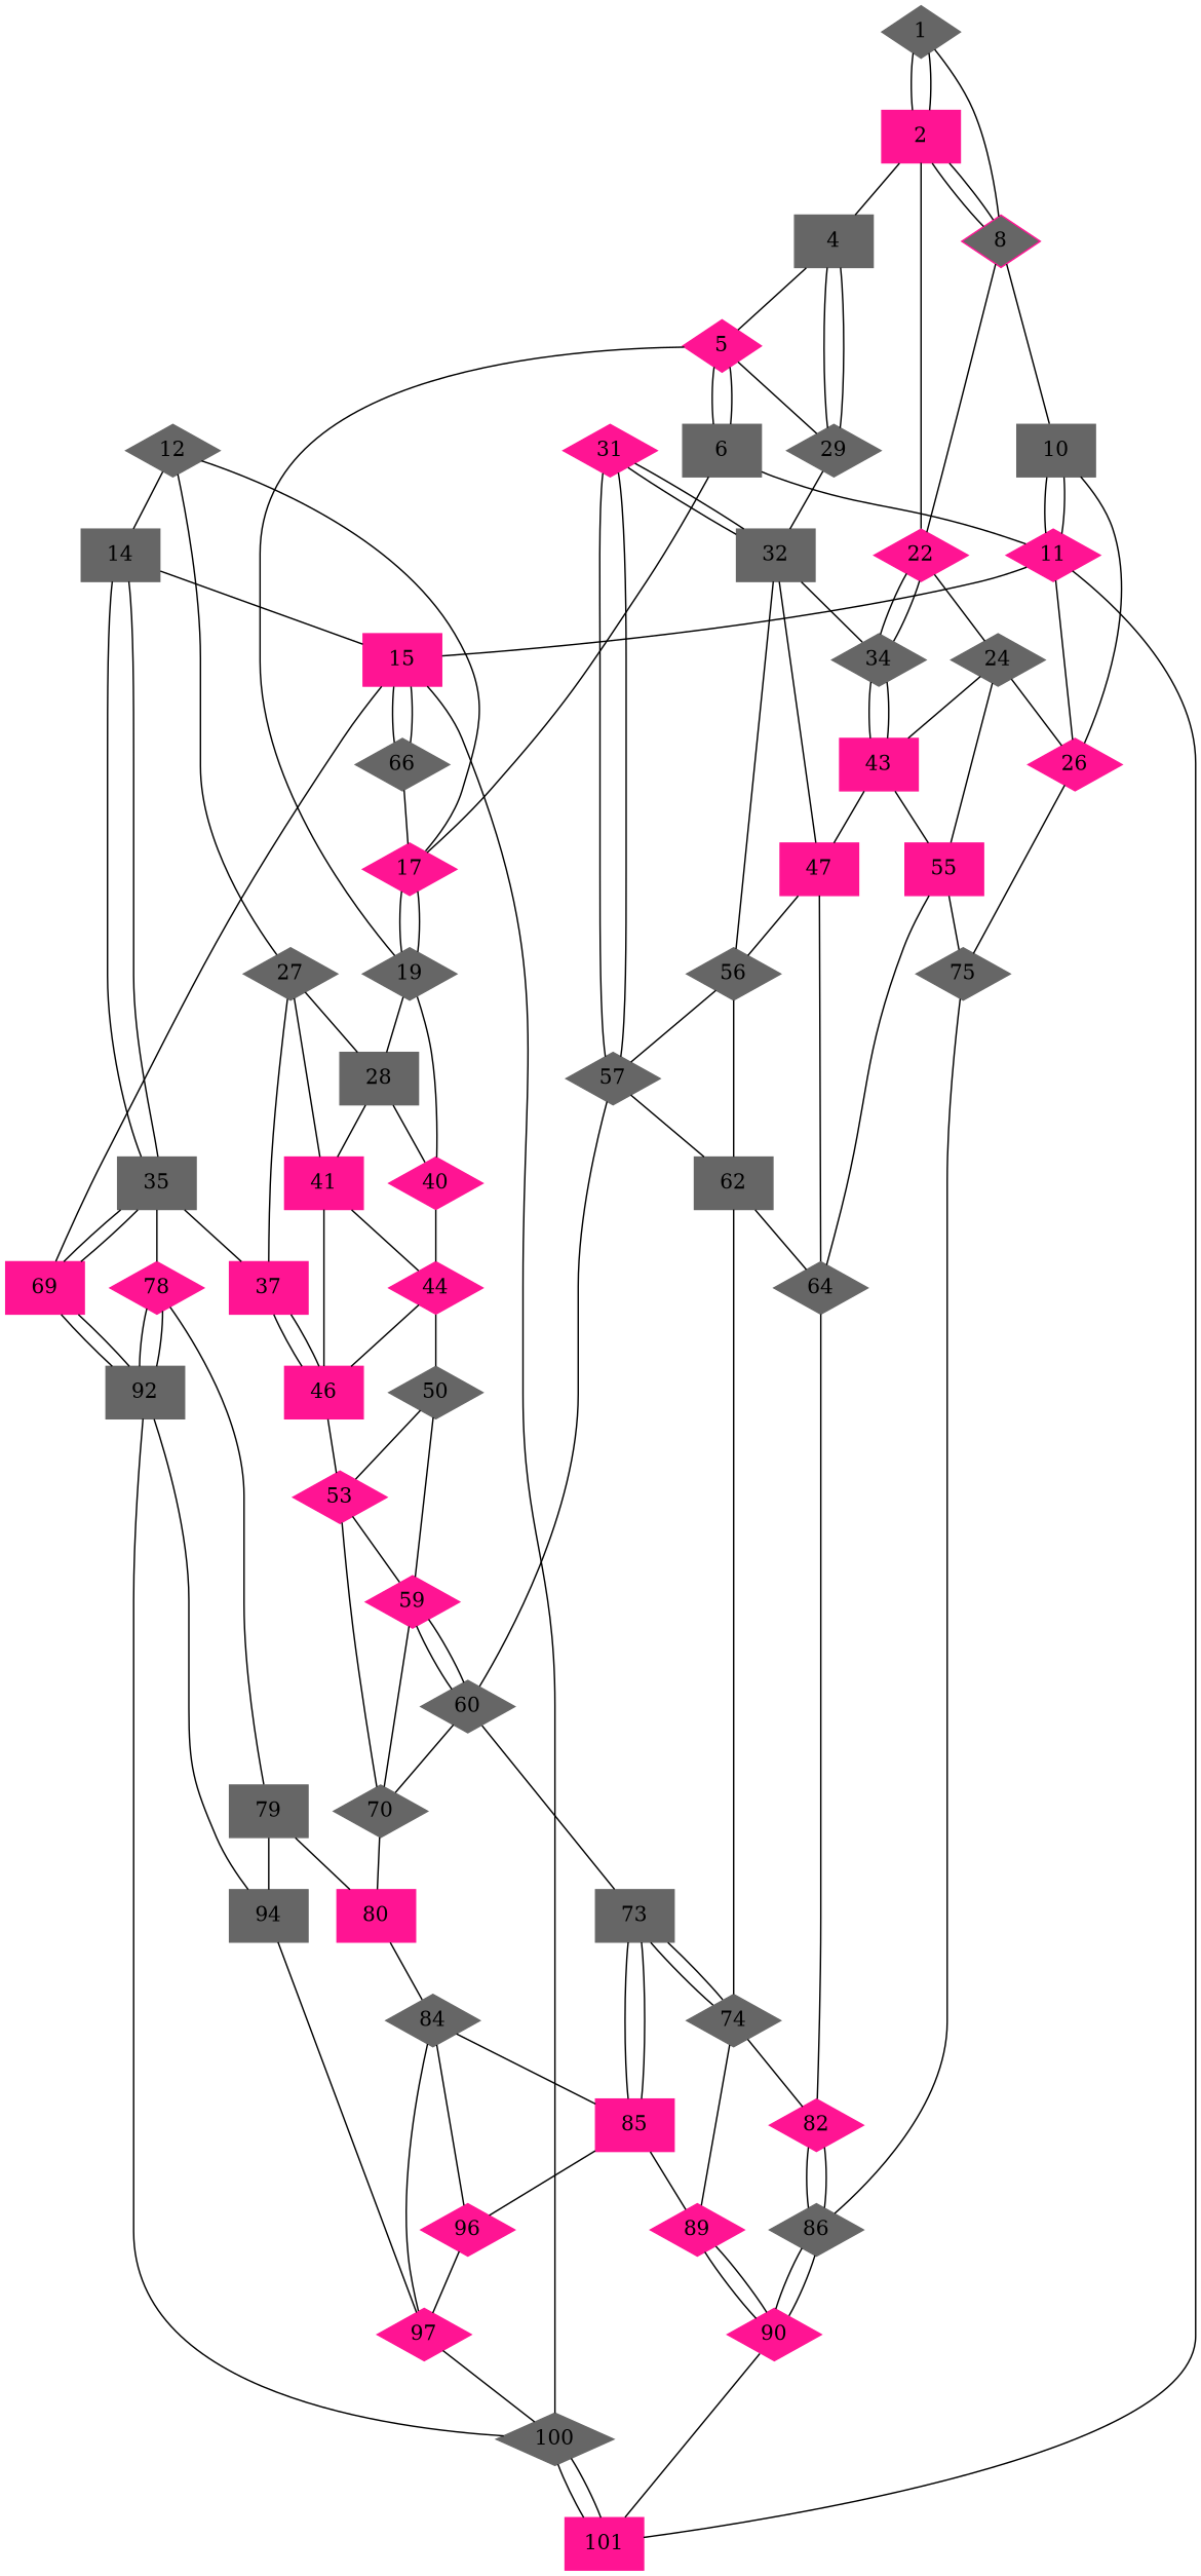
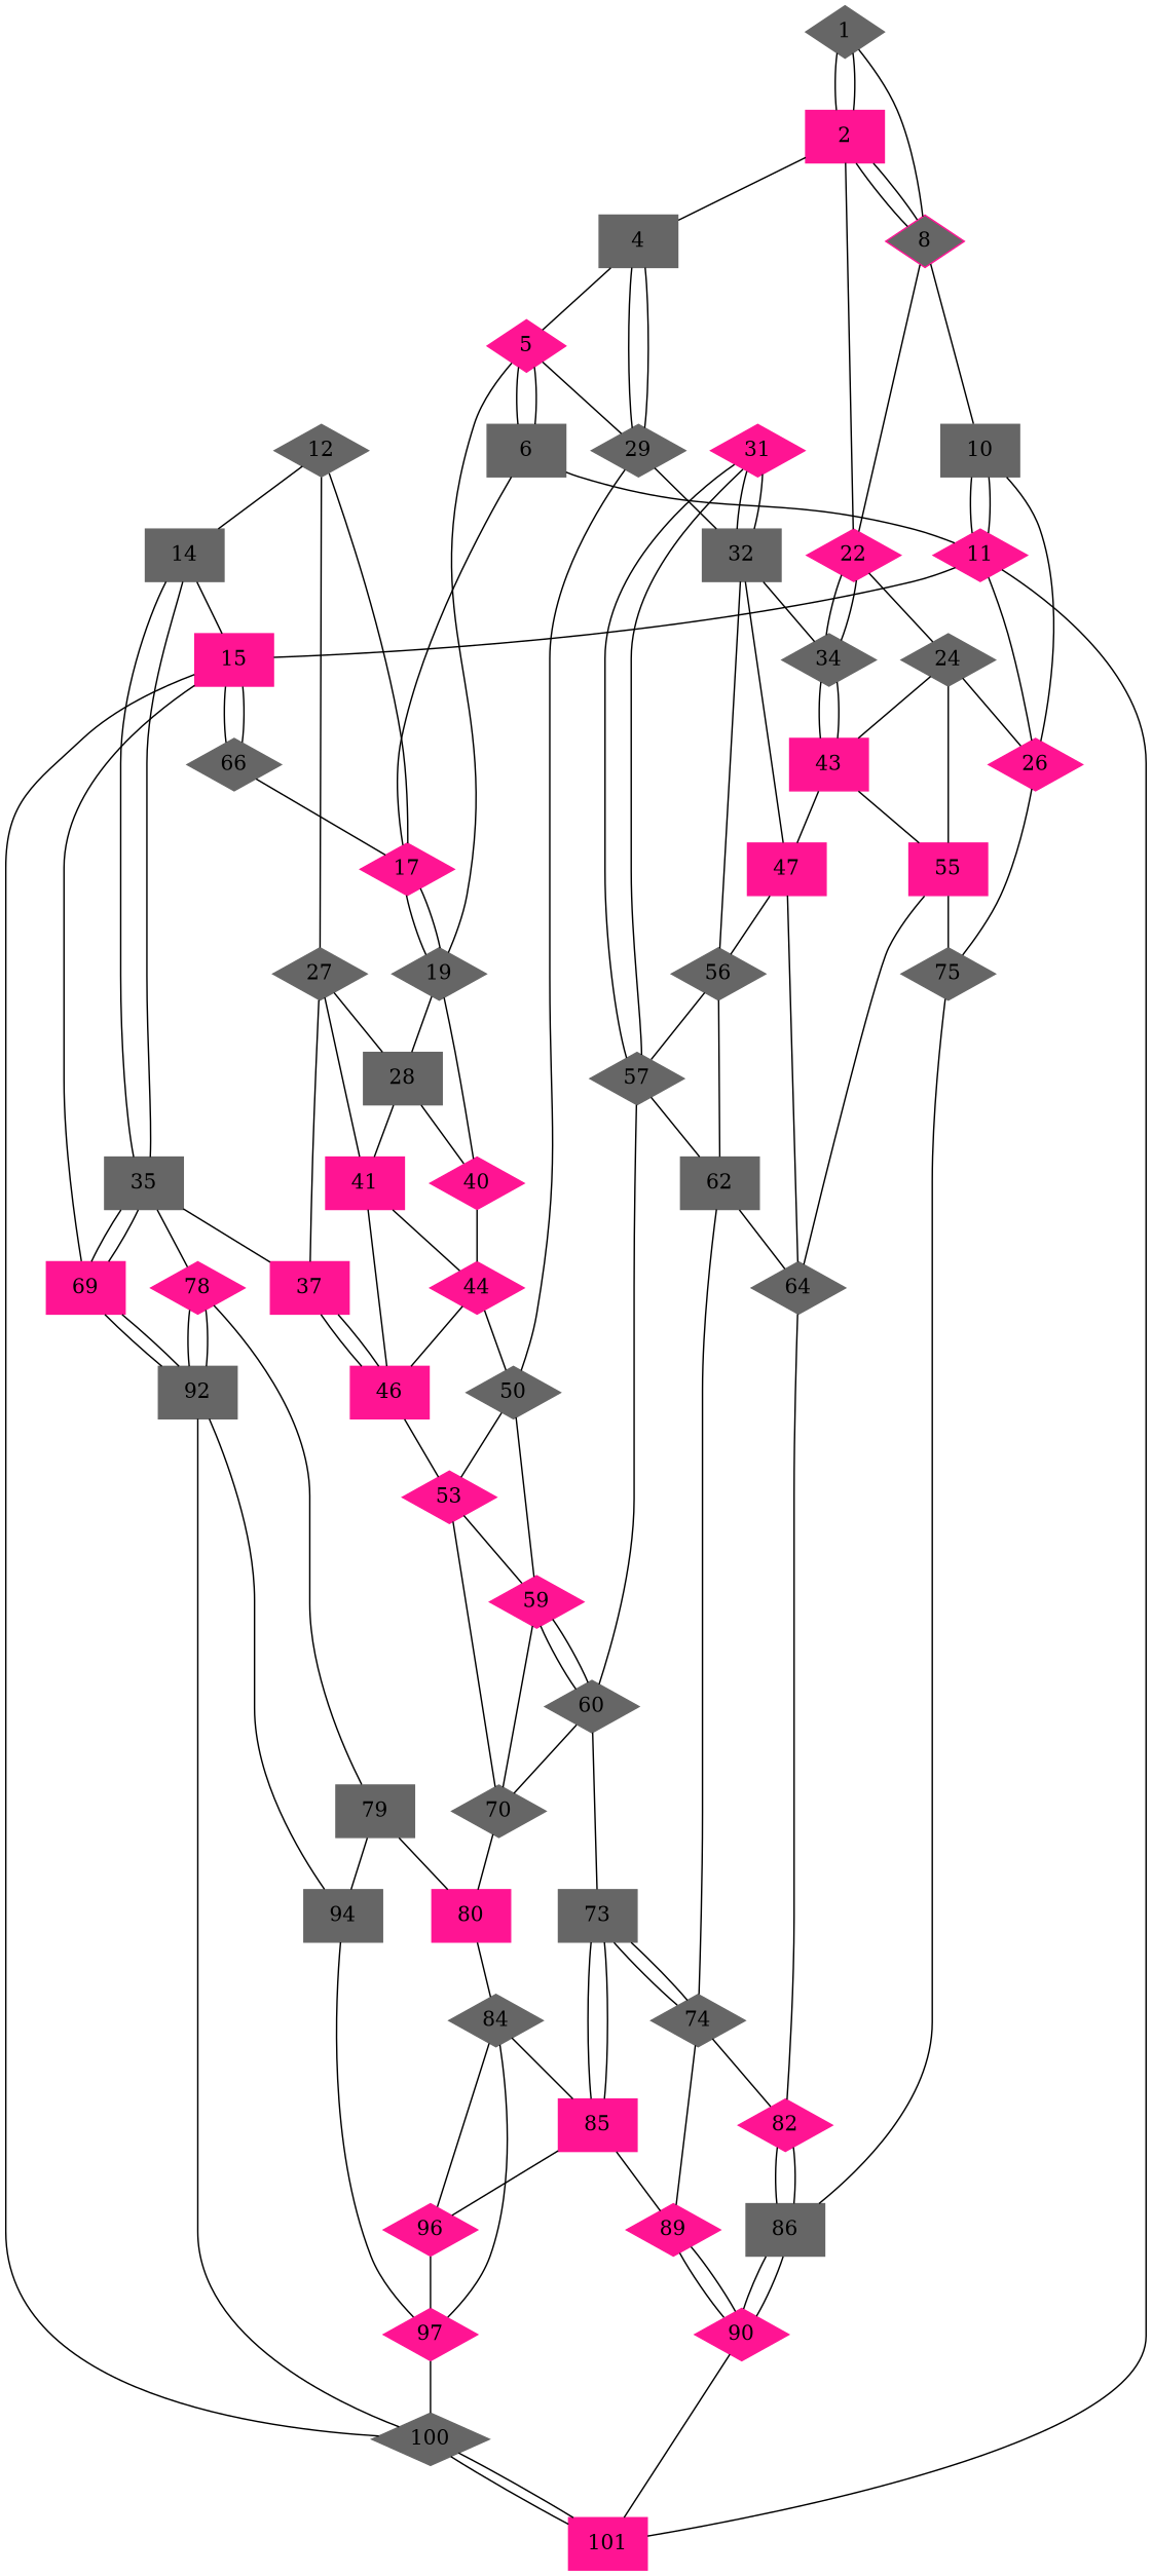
  graph {
    node [color=gray40 shape=diamond style=filled]
    2 [color=deeppink shape=box super="+3"]
    1
    8 [color=deeppink fillcolor=gray40 super="+9"]
    4 [shape=box]
    22 [color=deeppink super="+23"]
    10 [shape=box]
    5 [color=deeppink super="+21"]
    29 [super="+30"]
    24 [super="+25"]
    34
    6 [shape=box super="+7"]
    19 [super="+20"]
    50 [super="+51"]
    32 [shape=box super="+33"]
    11 [color=deeppink super="+77"]
    17 [color=deeppink super="+18"]
    28 [shape=box super="+39"]
    40 [color=deeppink]
    26 [color=deeppink super="+76"]
    15 [color=deeppink shape=box super="+68"]
    101 [color=deeppink shape=box]
    75
    n23 [label=66]
    69 [color=deeppink shape=box]
    100 [super="+102"]
    12 [super="+13"]
    14 [shape=box]
    27 [super="+38"]
    35 [shape=box super="+36"]
    37 [color=deeppink shape=box]
    41 [color=deeppink shape=box super="+43"]
    78 [color=deeppink]
    92 [shape=box super="+93"]
    44 [color=deeppink super="+45"]
    n35 [color=deeppink label=43 shape=box super="+49"]
    55 [color=deeppink shape=box super="+67"]
    47 [color=deeppink shape=box super="+48"]
    64 [super="+66"]
-   86 [super="+87"]
+   86 [shape=box super="+87"]
    46 [color=deeppink shape=box super="+52"]
    31 [color=deeppink]
    57 [super="+61"]
    53 [color=deeppink super="+54"]
    59 [color=deeppink super="+65"]
    56 [super="+58"]
    62 [shape=box super="+63"]
    60 [super="+71"]
    79 [shape=box super="+91"]
    70 [super="+72"]
    82 [color=deeppink]
    80 [color=deeppink shape=box super="+83"]
    74 [super="+81"]
    73 [shape=box]
    85 [color=deeppink shape=box super="+88"]
    89 [color=deeppink]
    94 [shape=box]
    84 [super="+95"]
    96 [color=deeppink]
    90 [color=deeppink super="+98"]
    97 [color=deeppink super="+99"]
    2 -- 8
    2 -- 8
    2 -- 4
    2 -- 22
    1 -- 2
    1 -- 2
    1 -- 8
    8 -- 22
    8 -- 10
    4 -- 5
    4 -- 29
    4 -- 29
    22 -- 24
    22 -- 34
    22 -- 34
    10 -- 11
    10 -- 11
    10 -- 26
    5 -- 29
    5 -- 6
    5 -- 6
    5 -- 19
+   29 -- 50
    29 -- 32
    24 -- 26
    24 -- n35
    24 -- 55
    34 -- n35
    34 -- n35
    6 -- 11
    6 -- 17
    19 -- 28
    19 -- 40
    50 -- 53
    50 -- 59
    32 -- 34
    32 -- 47
    32 -- 56
    11 -- 26
    11 -- 15 [weight=2]
    11 -- 101
    17 -- 19
    17 -- 19
    28 -- 40
    28 -- 41
    40 -- 44
    26 -- 75
    15 -- n23
    15 -- n23
    15 -- 69
    15 -- 100
    75 -- 86
    n23 -- 17
    69 -- 92
    69 -- 92
    100 -- 101
    100 -- 101
    12 -- 17
    12 -- 14
    12 -- 27
    14 -- 15
    14 -- 35
    14 -- 35
    27 -- 28
    27 -- 37
    27 -- 41
    35 -- 69
    35 -- 69
    35 -- 37
    35 -- 78
    37 -- 46
    37 -- 46
    41 -- 44
    41 -- 46
    78 -- 92
    78 -- 92
    78 -- 79
    92 -- 100
    92 -- 94
    44 -- 50
    44 -- 46
    n35 -- 55
    n35 -- 47
    55 -- 75
    55 -- 64
    47 -- 64
    47 -- 56
    64 -- 82
    86 -- 90 [weight=2]
    86 -- 90
    46 -- 53
    31 -- 32
    31 -- 32
    31 -- 57
    31 -- 57
    57 -- 62
    57 -- 60
    53 -- 59
    53 -- 70
    59 -- 60
    59 -- 60
    59 -- 70
    56 -- 57
    56 -- 62
    62 -- 64
    62 -- 74
    60 -- 70
    60 -- 73
    79 -- 80 [weight=2]
    79 -- 94
    70 -- 80
    82 -- 86
    82 -- 86
    80 -- 84
    74 -- 82
    74 -- 89
    73 -- 74
    73 -- 74
    73 -- 85
    73 -- 85
    85 -- 89
    85 -- 96
    89 -- 90
    89 -- 90
    94 -- 97
    84 -- 85
    84 -- 96
    84 -- 97
    96 -- 97
    90 -- 101
    97 -- 100
  }
